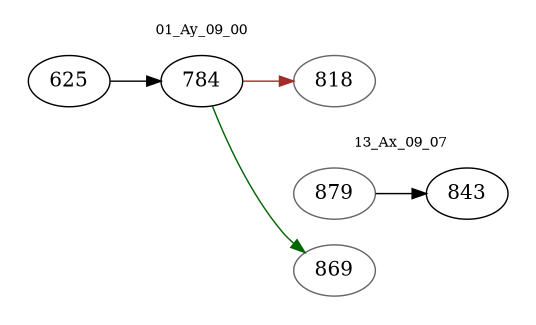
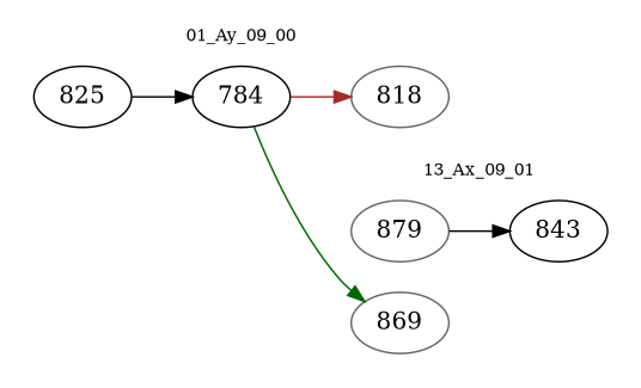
  digraph {
    rankdir=LR
    node [color=black]
    edge [color=black]
-   n1 [label=625]
+   n1 [label=825]
    n2 [label=784]
    n3 [color=gray40 label=818]
    n4 [color=gray40 label=879]
    n5 [label=843]
    n6 [color=gray40 label=869]
    subgraph cluster_1 {
      color=white
      fontsize=10
      label="01_Ay_09_00"
      n1
      n2
      n3
    }
    subgraph cluster_2 {
      color=white
      fontsize=10
-     label="13_Ax_09_07"
+     label="13_Ax_09_01"
      n4
      n5
      n6
    }
    n1 -> n2
    n2 -> n3 [color=brown]
    n2 -> n6 [color=darkgreen]
    n4 -> n5
  }
